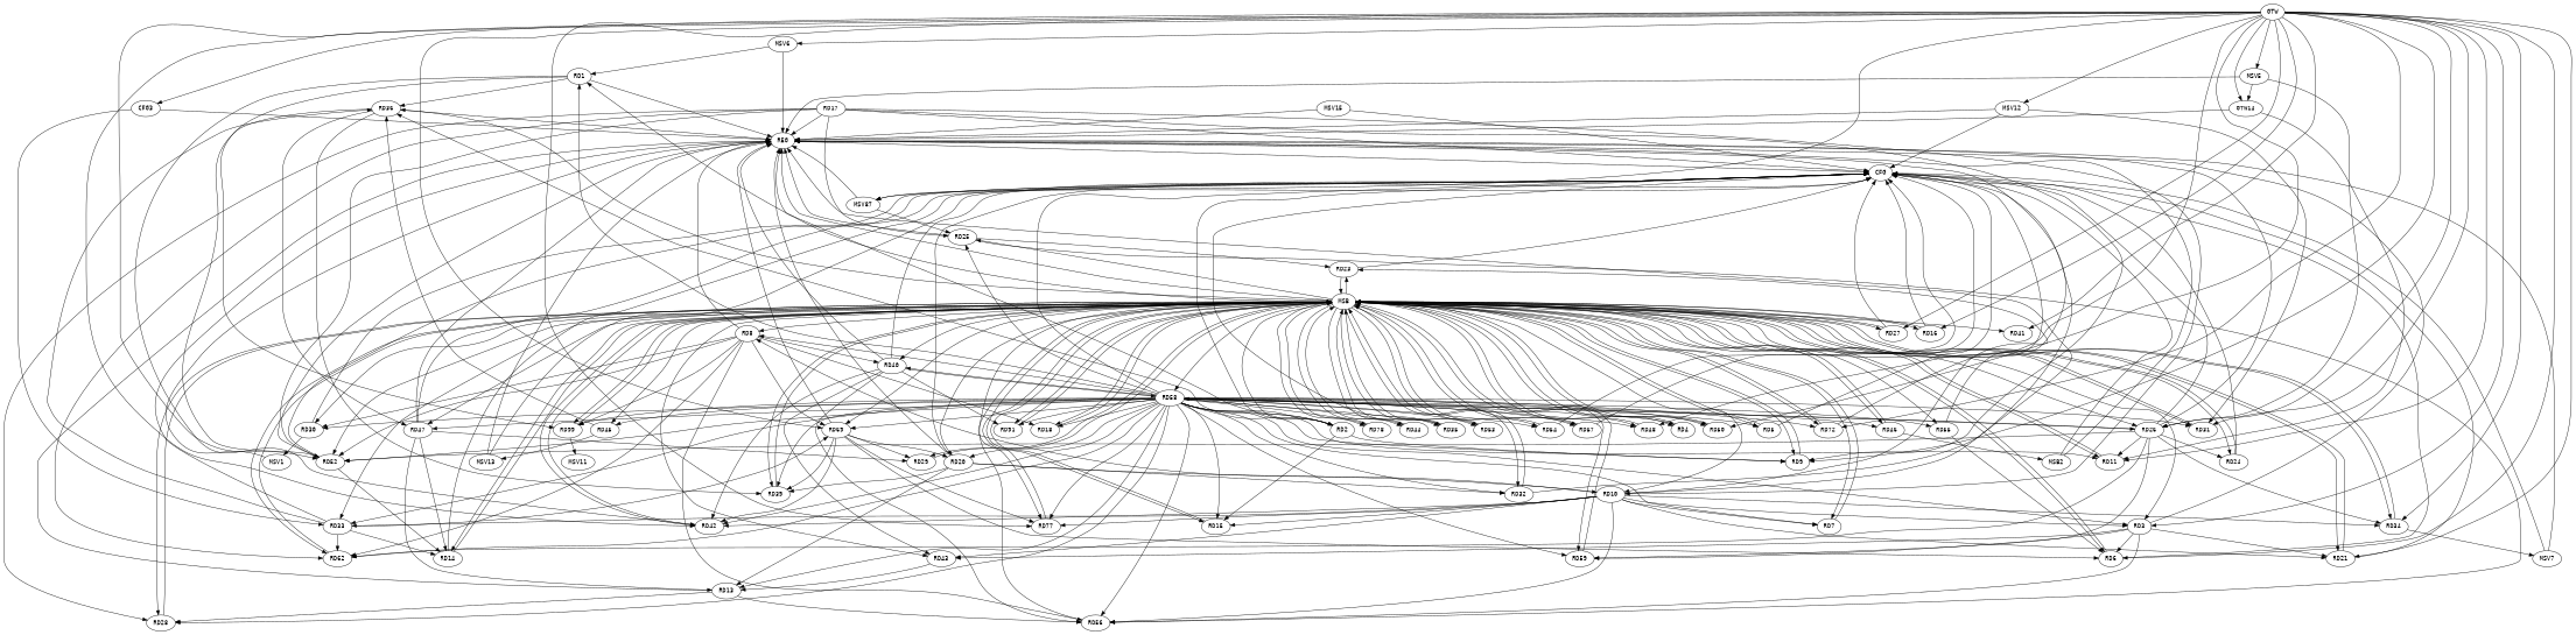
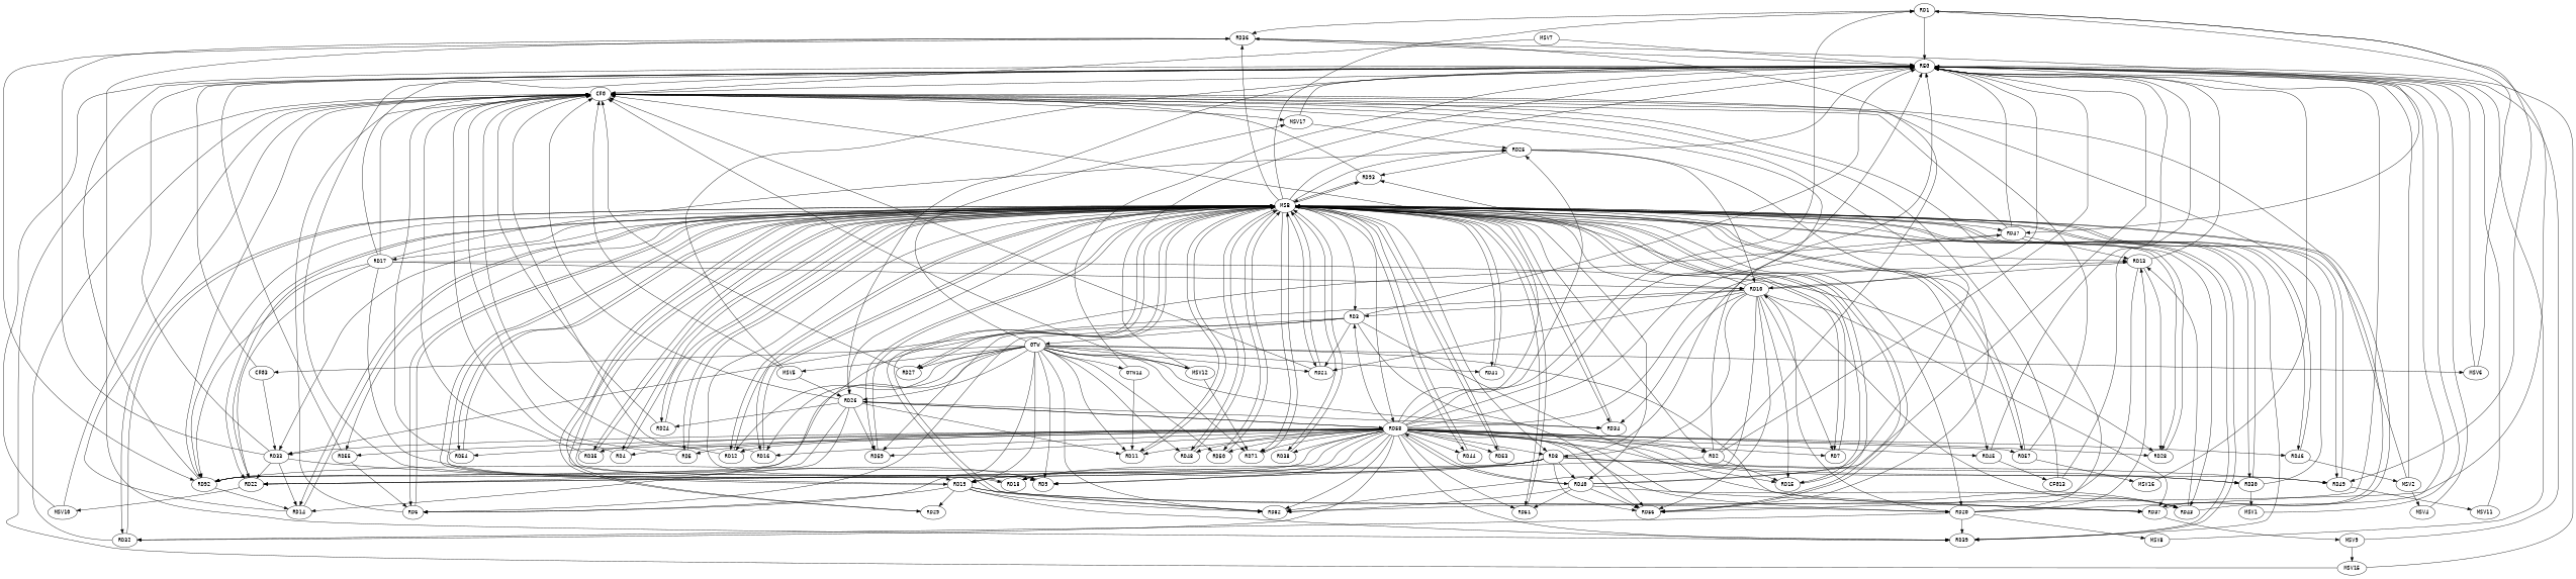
  strict digraph {
    fontname="DejaVu Sans Mono"
    node [fontname="DejaVu Sans Mono"]
    edge [fontname="DejaVu Sans Mono"]
    n1 [label=RD1]
    n2 [label=RD36]
-   n3 [label=RD42]
-   n4 [label=RD99]
+   n3 [label=RD82]
+   n4 [label=RD49]
    n5 [label=REG]
-   n6 [label=RD52]
+   n6 [label=RD92]
    n7 [label=RD39]
    n8 [label=RD47]
    n9 [label=MSB]
    n10 [label=MSV11]
    n11 [label=CFG]
    n12 [label=RD2]
    n13 [label=RD9]
    n14 [label=RD15]
-   n15 [label=MSV87]
+   n15 [label=MSV17]
    n16 [label=RD3]
    n17 [label=RD6]
    n18 [label=RD21]
    n19 [label=RD43]
    n20 [label=RD56]
    n21 [label=RD59]
    n22 [label=RD13]
    n23 [label=RD4]
    n24 [label=RD5]
    n25 [label=RD7]
    n26 [label=RD8]
    n27 [label=RD18]
-   n28 [label=RD69]
-   n29 [label=RD62]
+   n28 [label=RD19]
+   n29 [label=RD22]
    n30 [label=RD30]
    n31 [label=RD40]
    n32 [label=RD10]
-   n33 [label=RD23]
+   n33 [label=RD93]
    n34 [label=RD33]
    n35 [label=RD34]
-   n36 [label=RD77]
+   n36 [label=RD37]
    n37 [label=RD11]
-   n38 [label=RD72]
+   n38 [label=RD12]
    n39 [label=RD28]
    n40 [label=RD14]
    n41 [label=RD16]
    n42 [label=RD17]
    n43 [label=RD25]
    n44 [label=RD20]
    n45 [label=RD29]
    n46 [label=RD32]
    n47 [label=RD24]
    n48 [label=RD26]
    n49 [label=RD58]
    n50 [label=RD27]
-   n51 [label=RD31]
+   n51 [label=RD71]
    n52 [label=RD35]
-   n53 [label=RD78]
-   n54 [label=RD91]
+   n53 [label=RD38]
+   n54 [label=RD51]
    n55 [label=RD41]
    n56 [label=RD44]
    n57 [label=RD45]
    n58 [label=RD46]
    n59 [label=RD48]
    n60 [label=RD50]
    n61 [label=RD53]
    n62 [label=RD54]
    n63 [label=RD55]
    n64 [label=RD57]
+   n65 [label=MSV10]
    n66 [label=MSV1]
    n67 [label=MSV7]
+   n68 [label=MSV9]
+   n69 [label=MSV8]
    n70 [label=MSV15]
-   n71 [label=MSV13]
-   n72 [label=MSB2]
+   n71 [label=CFG13]
+   n72 [label=MSV2]
+   n73 [label=MSV4]
+   n74 [label=MSV16]
    n75 [label=GTW]
    n76 [label=CFG3]
    n77 [label=MSV5]
    n78 [label=MSV6]
    n79 [label=MSV12]
    n80 [label=GTW14]
    n1 -> n2
    n1 -> n3
    n1 -> n4
    n1 -> n5
    n2 -> n5
    n2 -> n6
    n2 -> n7
    n2 -> n8
    n3 -> n9
    n4 -> n9
    n4 -> n10
    n5 -> n11
    n6 -> n5
    n6 -> n11
    n6 -> n40
    n7 -> n9
    n8 -> n5
    n8 -> n11
    n8 -> n22
    n8 -> n40
-   n8 -> n45
+   n8 -> n7
    n9 -> n1
    n9 -> n2
    n9 -> n3
    n9 -> n4
    n9 -> n5
    n9 -> n6
    n9 -> n7
    n9 -> n8
    n9 -> n12
    n9 -> n13
    n9 -> n14
    n9 -> n16
    n9 -> n17
    n9 -> n18
    n9 -> n19
+   n9 -> n20
    n9 -> n21
+   n9 -> n22
    n9 -> n23
    n9 -> n24
    n9 -> n25
    n9 -> n26
    n9 -> n27
    n9 -> n28
    n9 -> n29
    n9 -> n30
    n9 -> n31
    n9 -> n32
    n9 -> n33
    n9 -> n34
    n9 -> n35
    n9 -> n36
    n9 -> n37
    n9 -> n38
    n9 -> n39
    n9 -> n40
    n9 -> n41
+   n9 -> n42
    n9 -> n43
    n9 -> n44
    n9 -> n45
    n9 -> n46
    n9 -> n47
    n9 -> n48
    n9 -> n49
    n9 -> n50
    n9 -> n51
    n9 -> n52
    n9 -> n53
    n9 -> n54
    n9 -> n55
    n9 -> n56
    n9 -> n57
    n9 -> n58
    n9 -> n59
    n9 -> n60
    n9 -> n61
    n9 -> n62
    n9 -> n63
    n9 -> n64
+   n10 -> n5
    n11 -> n15
    n12 -> n2
    n12 -> n5
    n12 -> n11
    n12 -> n13
    n12 -> n14
    n13 -> n9
    n14 -> n9
    n15 -> n5
    n15 -> n43
    n16 -> n5
    n16 -> n17
    n16 -> n18
    n16 -> n19
    n16 -> n20
    n16 -> n21
    n17 -> n9
    n17 -> n11
    n18 -> n9
    n18 -> n11
+   n19 -> n5
    n19 -> n22
    n20 -> n9
    n21 -> n9
    n22 -> n5
    n22 -> n20
+   n22 -> n32
    n22 -> n39
    n23 -> n9
+   n23 -> n11
    n24 -> n9
    n24 -> n11
    n25 -> n9
    n26 -> n4
    n26 -> n5
    n26 -> n6
    n26 -> n20
    n26 -> n27
    n26 -> n28
    n26 -> n29
    n26 -> n30
    n26 -> n31
    n27 -> n9
    n28 -> n3
    n28 -> n5
    n28 -> n7
    n28 -> n17
    n28 -> n36
    n28 -> n44
    n28 -> n45
    n29 -> n9
+   n29 -> n65
+   n30 -> n9
    n30 -> n11
    n30 -> n66
    n31 -> n3
    n31 -> n5
    n31 -> n11
    n31 -> n19
    n31 -> n20
    n31 -> n49
    n31 -> n54
    n32 -> n3
    n32 -> n5
    n32 -> n14
    n32 -> n16
    n32 -> n18
    n32 -> n19
    n32 -> n20
    n32 -> n25
    n32 -> n26
    n32 -> n33
    n32 -> n34
    n32 -> n35
    n32 -> n36
    n33 -> n9
    n33 -> n11
    n34 -> n2
    n34 -> n5
    n34 -> n28
    n34 -> n29
    n34 -> n40
    n35 -> n9
-   n35 -> n67
    n36 -> n9
+   n36 -> n68
    n37 -> n9
    n38 -> n9
    n38 -> n11
    n39 -> n9
    n40 -> n9
    n40 -> n11
    n41 -> n9
    n41 -> n11
    n42 -> n5
    n42 -> n6
    n42 -> n11
    n42 -> n13
    n42 -> n29
    n42 -> n32
    n42 -> n39
    n42 -> n43
    n43 -> n5
    n43 -> n20
+   n43 -> n32
    n43 -> n33
    n44 -> n5
    n44 -> n7
    n44 -> n11
    n44 -> n22
    n44 -> n32
    n44 -> n46
+   n44 -> n69
    n45 -> n9
    n46 -> n9
    n46 -> n11
    n47 -> n9
    n47 -> n11
    n48 -> n5
    n48 -> n6
    n48 -> n11
    n48 -> n21
    n48 -> n29
    n48 -> n35
    n48 -> n37
    n48 -> n47
    n48 -> n49
    n49 -> n1
    n49 -> n3
    n49 -> n4
+   n49 -> n5
    n49 -> n6
    n49 -> n7
    n49 -> n8
    n49 -> n11
    n49 -> n12
    n49 -> n13
    n49 -> n14
    n49 -> n16
    n49 -> n20
    n49 -> n21
    n49 -> n22
    n49 -> n23
    n49 -> n24
    n49 -> n25
    n49 -> n26
    n49 -> n27
    n49 -> n28
    n49 -> n29
    n49 -> n30
    n49 -> n31
    n49 -> n34
    n49 -> n36
    n49 -> n37
    n49 -> n38
    n49 -> n39
+   n49 -> n41
    n49 -> n43
    n49 -> n44
    n49 -> n46
    n49 -> n48
    n49 -> n51
    n49 -> n52
    n49 -> n53
    n49 -> n54
    n49 -> n56
    n49 -> n57
    n49 -> n58
    n49 -> n59
    n49 -> n60
    n49 -> n61
    n49 -> n62
    n49 -> n63
    n49 -> n64
    n50 -> n9
    n50 -> n11
    n51 -> n9
    n52 -> n9
    n52 -> n11
    n53 -> n9
    n54 -> n9
+   n55 -> n9
    n56 -> n9
-   n57 -> n2
+   n57 -> n5
    n57 -> n71
    n58 -> n9
    n58 -> n72
    n59 -> n9
    n60 -> n9
    n61 -> n9
    n62 -> n9
    n62 -> n11
    n63 -> n5
    n63 -> n17
    n64 -> n9
    n64 -> n11
+   n64 -> n74
+   n65 -> n5
+   n65 -> n11
    n66 -> n5
    n67 -> n5
    n67 -> n11
+   n68 -> n5
+   n68 -> n70
+   n69 -> n5
    n70 -> n5
    n70 -> n11
    n71 -> n5
    n71 -> n11
    n72 -> n5
    n72 -> n11
+   n72 -> n73
+   n73 -> n5
+   n74 -> n5
    n75 -> n3
    n75 -> n6
    n75 -> n13
    n75 -> n15
-   n75 -> n16
+   n16 -> n75
    n75 -> n17
    n75 -> n18
    n75 -> n28
    n75 -> n35
    n75 -> n36
    n75 -> n37
    n75 -> n38
    n75 -> n41
    n75 -> n48
    n75 -> n50
    n75 -> n51
    n75 -> n55
    n75 -> n59
    n75 -> n60
    n75 -> n76
    n75 -> n77
    n75 -> n78
    n75 -> n79
    n75 -> n80
    n76 -> n5
    n76 -> n34
    n77 -> n5
-   n77 -> n80
+   n77 -> n11
    n77 -> n48
    n78 -> n1
    n78 -> n5
    n79 -> n5
    n79 -> n11
    n79 -> n51
    n80 -> n5
    n80 -> n37
  }
